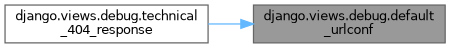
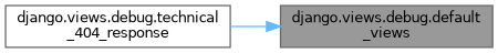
  digraph {
    rankdir=RL
    node [fontname=Helvetica fontsize=10 shape=box style=filled]
-   n1 [color=gray40 fillcolor=grey60 fontcolor=black height=0.2 label="django.views.debug.default\l_urlconf" width=0.4]
+   n1 [color=gray40 fillcolor=grey60 fontcolor=black height=0.2 label="django.views.debug.default\l_views" width=0.4]
    n2 [color=grey40 fillcolor=white height=0.2 label="django.views.debug.technical\l_404_response" width=0.4]
    n1 -> n2 [color=steelblue1 dir=back fontname=Helvetica fontsize=10 labelfontname=Helvetica labelfontsize=10 style=solid]
  }
